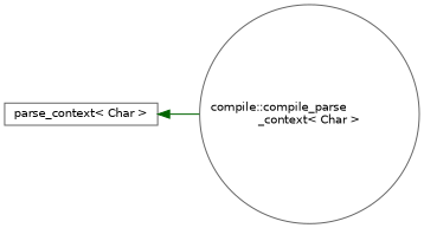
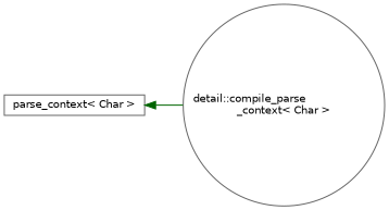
  digraph {
    rankdir=LR
    node [color=grey40 fillcolor=white fontname=Helvetica fontsize=10 style=filled]
    n1 [height=0.2 label="parse_context\< Char \>" shape=box width=0.4]
-   n2 [height=0.2 label="compile::compile_parse\l_context\< Char \>" shape=circle width=0.4]
+   n2 [height=0.2 label="detail::compile_parse\l_context\< Char \>" shape=circle width=0.4]
    n1 -> n2 [color=darkgreen dir=back fontname=Helvetica fontsize=10 labelfontname=Helvetica labelfontsize=10 style=solid]
  }
